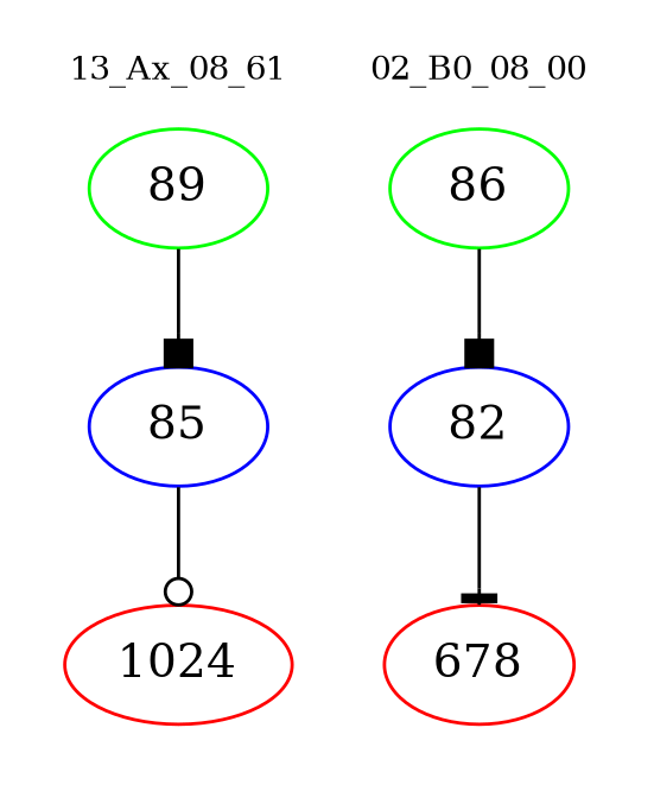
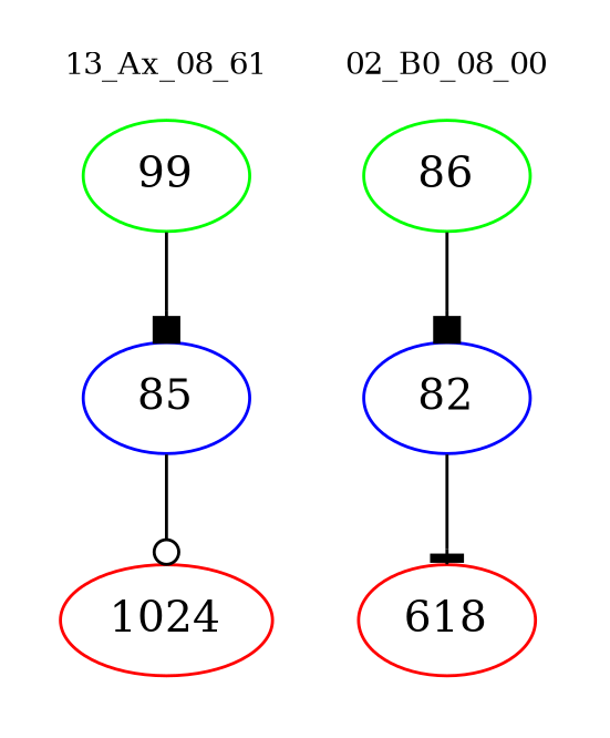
  digraph {
    node [color=green]
    edge [arrowhead=box color=black]
-   n1 [label=89]
+   n1 [label=99]
    n2 [color=blue label=85]
    n3 [color=red label=1024]
    n4 [label=86]
    n5 [color=blue label=82]
-   n6 [color=red label=678]
+   n6 [color=red label=618]
    subgraph cluster_1 {
      color=white
      fontsize=10
      label="13_Ax_08_61"
      n1
      n2
      n3
    }
    subgraph cluster_2 {
      color=white
      fontsize=10
      label="02_B0_08_00"
      n4
      n5
      n6
    }
    n1 -> n2
    n2 -> n3 [arrowhead=odot]
    n4 -> n5
    n5 -> n6 [arrowhead=tee]
  }
